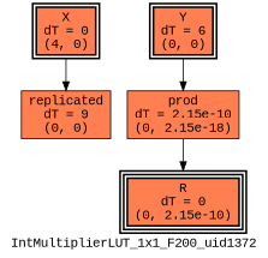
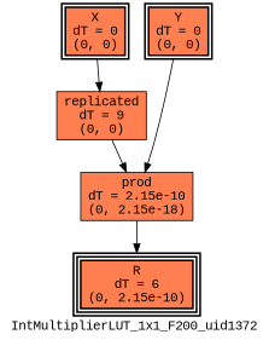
  digraph {
    fontname="Liberation Mono"
    label=IntMultiplierLUT_1x1_F200_uid1372
    labeljust=right
    labelloc=bottom
    nodesep=0.25
    ranksep=0.5
    node [color=black fillcolor=coral fontname="Liberation Mono" peripheries=2 shape=box style="bold, filled"]
    edge [arrowhead=normal arrowsize=1.0 arrowtail=normal color=black dir=forward fontname="Liberation Mono"]
-   n1 [label="X\ndT = 0\n(4, 0)"]
-   n2 [label="Y\ndT = 6\n(0, 0)"]
-   n3 [label="R\ndT = 0\n(0, 2.15e-10)" peripheries=3]
+   n1 [label="X\ndT = 0\n(0, 0)"]
+   n2 [label="Y\ndT = 0\n(0, 0)"]
+   n3 [label="R\ndT = 6\n(0, 2.15e-10)" peripheries=3]
    n4 [label="replicated\ndT = 9\n(0, 0)" peripheries=1 style=filled]
    n5 [label="prod\ndT = 2.15e-10\n(0, 2.15e-18)" peripheries=1 style=filled]
    subgraph sub_1 {
      rank=same
      n1
      n2
    }
    subgraph sub_2 {
      rank=same
      n3
    }
    n1 -> n4
    n2 -> n5
+   n4 -> n5
    n5 -> n3
  }
